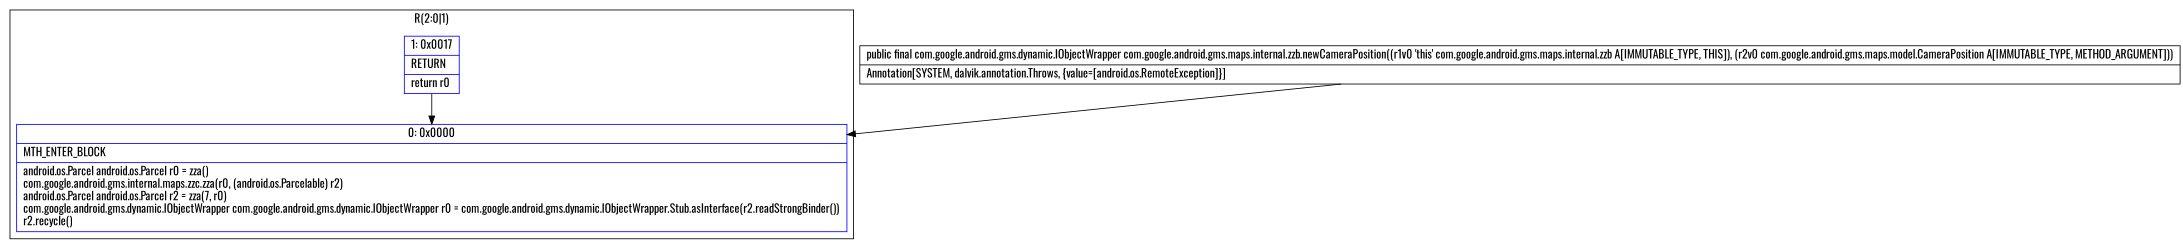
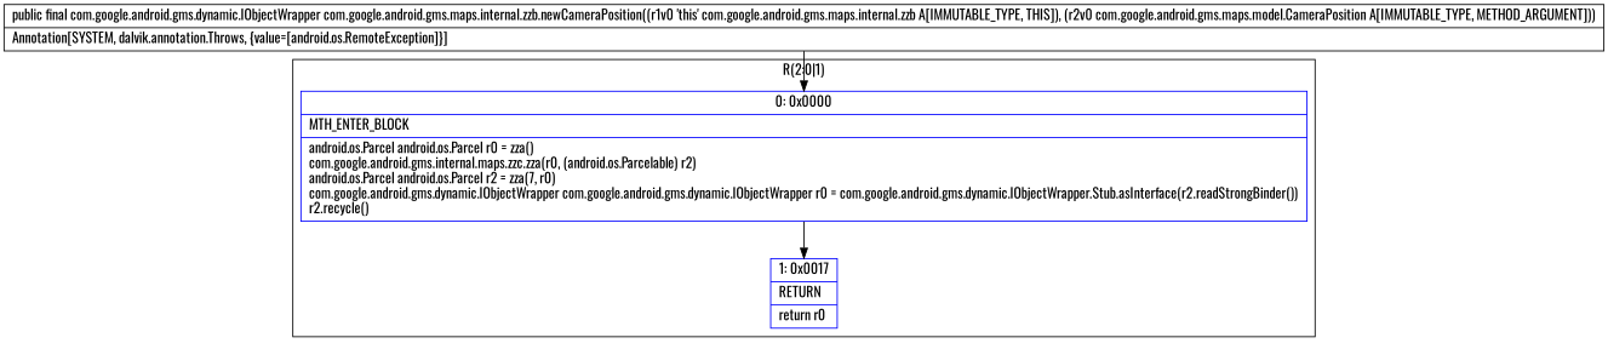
  digraph {
    fontname=Oswald
    node [color=blue shape=record fontname=Oswald]
    edge [fontname=Oswald]
    n1 [label="{0\:\ 0x0000|MTH_ENTER_BLOCK\l|android.os.Parcel android.os.Parcel r0 = zza()\lcom.google.android.gms.internal.maps.zzc.zza(r0, (android.os.Parcelable) r2)\landroid.os.Parcel android.os.Parcel r2 = zza(7, r0)\lcom.google.android.gms.dynamic.IObjectWrapper com.google.android.gms.dynamic.IObjectWrapper r0 = com.google.android.gms.dynamic.IObjectWrapper.Stub.asInterface(r2.readStrongBinder())\lr2.recycle()\l}"]
    n2 [label="{1\:\ 0x0017|RETURN\l|return r0\l}"]
    n3 [label="{public final com.google.android.gms.dynamic.IObjectWrapper com.google.android.gms.maps.internal.zzb.newCameraPosition((r1v0 'this' com.google.android.gms.maps.internal.zzb A[IMMUTABLE_TYPE, THIS]), (r2v0 com.google.android.gms.maps.model.CameraPosition A[IMMUTABLE_TYPE, METHOD_ARGUMENT]))  | Annotation[SYSTEM, dalvik.annotation.Throws, \{value=[android.os.RemoteException]\}]\l}" color=""]
    subgraph cluster_1 {
      label="R(2:0|1)"
      n1
      n2
    }
-   n2 -> n1
+   n1 -> n2
    n3 -> n1
  }
